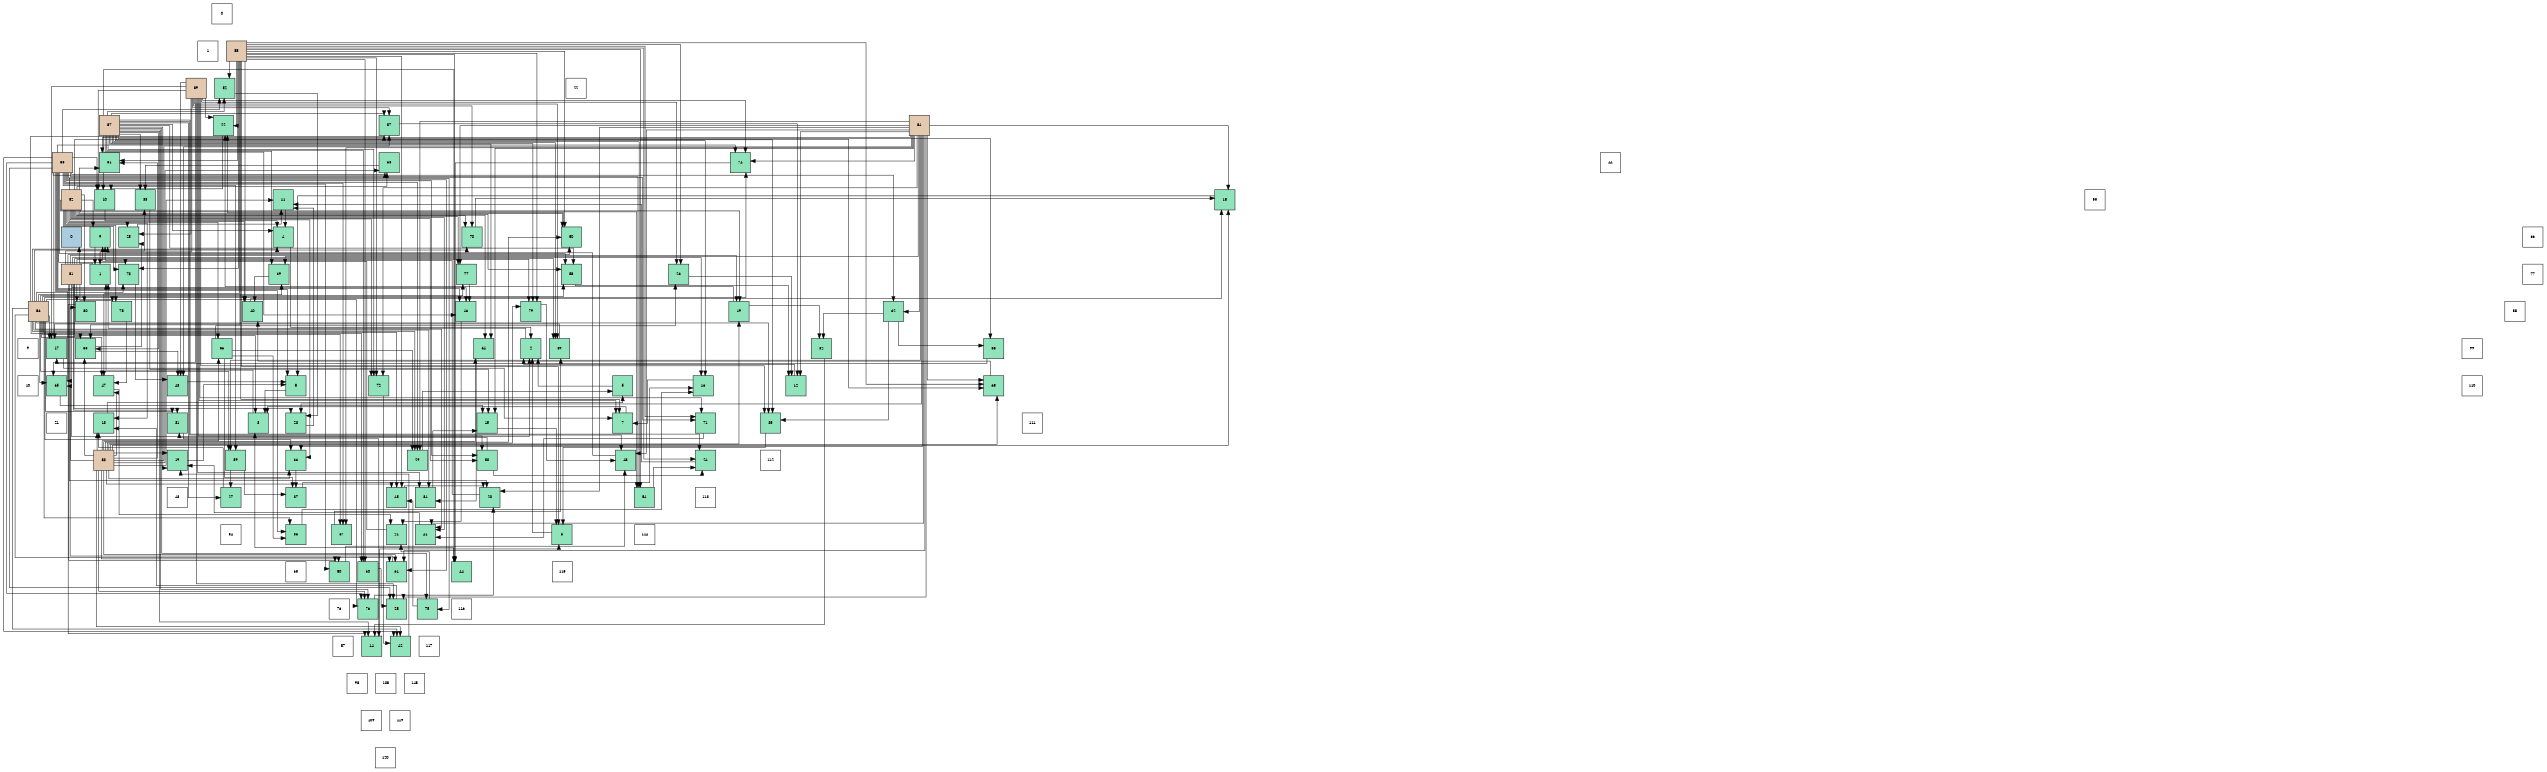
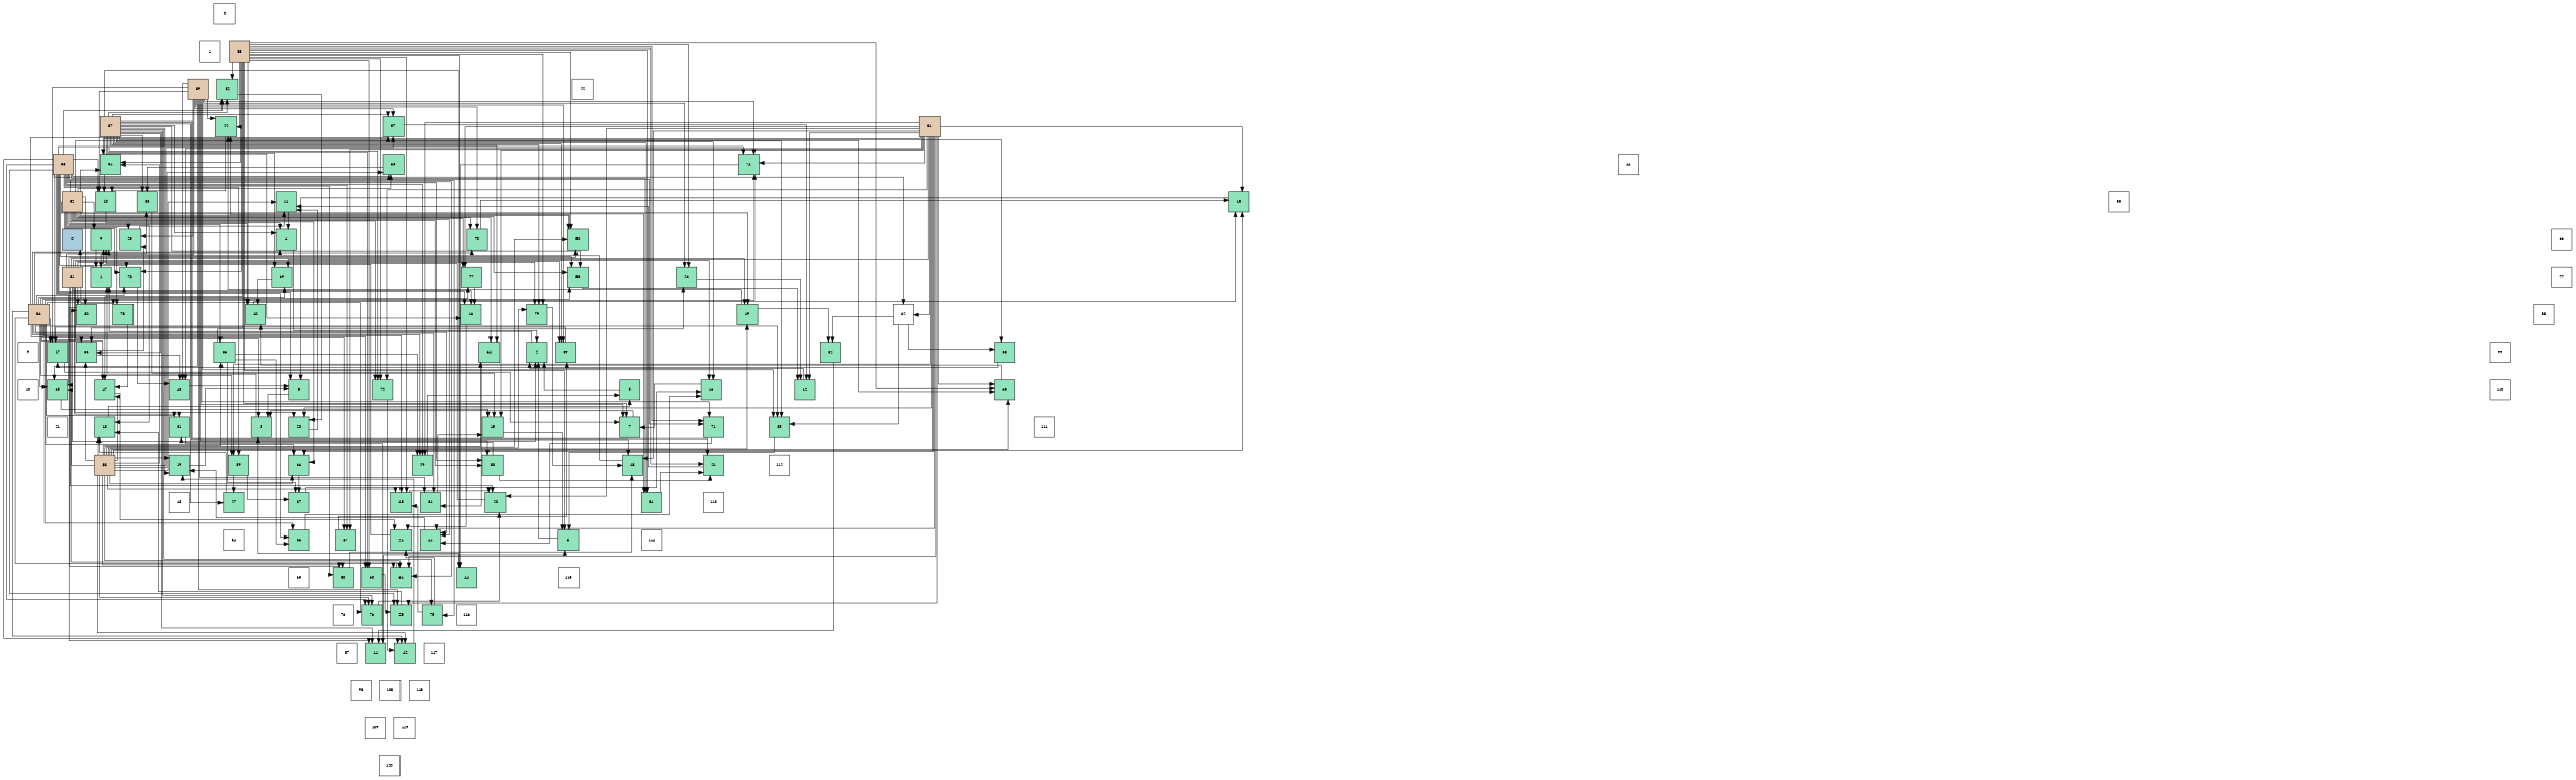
  digraph {
    fontname=Lato
    rank=same
    rankdir=TB
    splines=ortho
    node [fillcolor="#91e3bb" fixedsize=true fontname=Lato fontsize=8 shape=square style=filled]
    edge [constraint=false fontname=Lato style=vis]
    n1 [fillcolor="#ffffff" label=0 width=0.6]
    n2 [fillcolor="#ffffff" label=1 width=0.6]
    n3 [fillcolor="#e3c9af" label=88 width=0.6]
    n4 [fillcolor="#e3c9af" label=89 width=0.6]
    n5 [label=52 width=0.6]
    n6 [label=22 width=0.6]
    n7 [label=26 width=0.6]
    n8 [label=7 width=0.6]
    n9 [label=71 width=0.6]
    n10 [label=51 width=0.6]
    n11 [label=55 width=0.6]
    n12 [label=79 width=0.6]
    n13 [label=72 width=0.6]
    n14 [label=60 width=0.6]
    n15 [label=24 width=0.6]
    n16 [label=54 width=0.6]
    n17 [label=44 width=0.6]
    n18 [label=73 width=0.6]
    n19 [label=40 width=0.6]
    n20 [label=50 width=0.6]
    n21 [label=68 width=0.6]
    n22 [label=47 width=0.6]
    n23 [label=45 width=0.6]
    n24 [fillcolor="#ffffff" label=22 width=0.6]
    n25 [label=6 width=0.6]
    n26 [fillcolor="#e3c9af" label=87 width=0.6]
    n27 [label=10 width=0.6]
    n28 [label=1 width=0.6]
    n29 [label=17 width=0.6]
    n30 [label=65 width=0.6]
    n31 [label=57 width=0.6]
    n32 [label=25 width=0.6]
    n33 [label=74 width=0.6]
    n34 [label=43 width=0.6]
    n35 [label=70 width=0.6]
    n36 [label=39 width=0.6]
    n37 [label=53 width=0.6]
    n38 [label=34 width=0.6]
    n39 [label=28 width=0.6]
    n40 [label=35 width=0.6]
    n41 [label=23 width=0.6]
    n42 [fillcolor="#e3c9af" label=85 width=0.6]
    n43 [label=33 width=0.6]
    n44 [label=4 width=0.6]
    n45 [label=69 width=0.6]
    n46 [label=19 width=0.6]
    n47 [label=46 width=0.6]
    n48 [label=64 width=0.6]
    n49 [label=27 width=0.6]
    n50 [label=58 width=0.6]
    n51 [label=16 width=0.6]
    n52 [label=76 width=0.6]
    n53 [label=38 width=0.6]
    n54 [label=48 width=0.6]
    n55 [label=14 width=0.6]
    n56 [label=75 width=0.6]
    n57 [label=63 width=0.6]
    n58 [label=9 width=0.6]
    n59 [fillcolor="#a9ccde" label=0 width=0.6]
    n60 [label=30 width=0.6]
    n61 [label=78 width=0.6]
    n62 [label=13 width=0.6]
    n63 [fillcolor="#ffffff" label=21 width=0.6]
    n64 [label=15 width=0.6]
    n65 [label=12 width=0.6]
    n66 [label=11 width=0.6]
    n67 [label=18 width=0.6]
    n68 [label=8 width=0.6]
    n69 [label=31 width=0.6]
    n70 [label=3 width=0.6]
    n71 [label=77 width=0.6]
-   n72 [label=62 width=0.6]
+   n72 [fillcolor="#ffffff" label=62 width=0.6]
    n73 [label=49 width=0.6]
    n74 [label=5 width=0.6]
    n75 [label=20 width=0.6]
    n76 [label=41 width=0.6]
    n77 [label=21 width=0.6]
    n78 [label=42 width=0.6]
    n79 [fillcolor="#ffffff" label=112 width=0.6]
    n80 [fillcolor="#e3c9af" label=82 width=0.6]
    n81 [label=59 width=0.6]
    n82 [label=36 width=0.6]
    n83 [label=29 width=0.6]
    n84 [label=67 width=0.6]
    n85 [label=80 width=0.6]
    n86 [label=61 width=0.6]
    n87 [label=2 width=0.6]
    n88 [fillcolor="#ffffff" label=43 width=0.6]
    n89 [fillcolor="#ffffff" label=54 width=0.6]
    n90 [fillcolor="#ffffff" label=87 width=0.6]
    n91 [fillcolor="#ffffff" label=98 width=0.6]
    n92 [fillcolor="#ffffff" label=108 width=0.6]
    n93 [fillcolor="#ffffff" label=113 width=0.6]
    n94 [fillcolor="#ffffff" label=114 width=0.6]
    n95 [fillcolor="#ffffff" label=116 width=0.6]
    n96 [fillcolor="#ffffff" label=117 width=0.6]
    n97 [label=56 width=0.6]
    n98 [label=66 width=0.6]
    n99 [label=37 width=0.6]
    n100 [fillcolor="#ffffff" label=65 width=0.6]
    n101 [fillcolor="#ffffff" label=76 width=0.6]
    n102 [label=32 width=0.6]
    n103 [fillcolor="#ffffff" label=148 width=0.6]
    n104 [fillcolor="#e3c9af" label=81 width=0.6]
    n105 [fillcolor="#e3c9af" label=83 width=0.6]
    n106 [fillcolor="#ffffff" label=111 width=0.6]
    n107 [fillcolor="#e3c9af" label=86 width=0.6]
    n108 [fillcolor="#ffffff" label=9 width=0.6]
    n109 [fillcolor="#ffffff" label=10 width=0.6]
    n110 [fillcolor="#e3c9af" label=84 width=0.6]
    n111 [fillcolor="#ffffff" label=115 width=0.6]
    n112 [fillcolor="#ffffff" label=44 width=0.6]
    n113 [fillcolor="#ffffff" label=55 width=0.6]
    n114 [fillcolor="#ffffff" label=66 width=0.6]
    n115 [fillcolor="#ffffff" label=77 width=0.6]
    n116 [fillcolor="#ffffff" label=88 width=0.6]
    n117 [fillcolor="#ffffff" label=99 width=0.6]
    n118 [fillcolor="#ffffff" label=109 width=0.6]
    n119 [fillcolor="#ffffff" label=110 width=0.6]
    n120 [fillcolor="#ffffff" label=119 width=0.6]
    n121 [fillcolor="#ffffff" label=120 width=0.6]
    n1 -> n2 [constraint=true style=invis]
    n1 -> n3 [constraint=true style=invis]
    n2 -> n4 [constraint=true style=invis]
    n2 -> n5 [constraint=true style=invis]
    n3 -> n5
    n3 -> n5 [constraint=true style=invis]
    n3 -> n6
    n3 -> n7
    n3 -> n8
    n3 -> n9
    n3 -> n10
    n3 -> n11
    n3 -> n12
    n3 -> n13
    n3 -> n14
    n3 -> n15
    n3 -> n16
    n3 -> n17
    n3 -> n18
    n3 -> n19
    n3 -> n20
    n3 -> n21
    n3 -> n22
    n3 -> n23
    n3 -> n24 [constraint=true style=invis]
    n3 -> n25
    n4 -> n6
    n4 -> n6 [constraint=true style=invis]
    n4 -> n7
    n4 -> n8
    n4 -> n9
    n4 -> n26 [constraint=true style=invis]
    n4 -> n27
    n4 -> n28
    n4 -> n29
    n4 -> n30
    n4 -> n31
    n4 -> n32
    n4 -> n33
    n4 -> n34
    n4 -> n35
    n4 -> n36
    n4 -> n37
    n4 -> n38
    n4 -> n39
    n4 -> n40
    n5 -> n6 [constraint=true style=invis]
    n5 -> n31 [constraint=true style=invis]
    n5 -> n41
    n6 -> n10 [constraint=true style=invis]
    n6 -> n27
    n6 -> n57 [constraint=true style=invis]
    n7 -> n65
    n7 -> n72 [constraint=true style=invis]
    n7 -> n73 [constraint=true style=invis]
    n8 -> n37 [constraint=true style=invis]
    n8 -> n54 [constraint=true style=invis]
    n8 -> n70
    n9 -> n15 [constraint=true style=invis]
    n9 -> n54 [constraint=true style=invis]
    n9 -> n76
    n10 -> n27
    n10 -> n27 [constraint=true style=invis]
    n10 -> n43 [constraint=true style=invis]
    n11 -> n22 [constraint=true style=invis]
    n11 -> n32
    n11 -> n34
    n11 -> n34 [constraint=true style=invis]
    n12 -> n36 [constraint=true style=invis]
    n12 -> n54
    n12 -> n87 [constraint=true style=invis]
    n13 -> n41 [constraint=true style=invis]
    n13 -> n64 [constraint=true style=invis]
    n13 -> n78
    n14 -> n39
    n14 -> n39 [constraint=true style=invis]
    n14 -> n52 [constraint=true style=invis]
    n15 -> n16 [constraint=true style=invis]
    n15 -> n66
    n15 -> n93 [constraint=true style=invis]
    n16 -> n15
    n16 -> n25 [constraint=true style=invis]
    n16 -> n94 [constraint=true style=invis]
    n17 -> n56 [constraint=true style=invis]
    n17 -> n70
    n17 -> n95 [constraint=true style=invis]
    n18 -> n19 [constraint=true style=invis]
    n18 -> n34
    n18 -> n61 [constraint=true style=invis]
    n19 -> n48 [constraint=true style=invis]
    n19 -> n67
    n19 -> n97 [constraint=true style=invis]
    n20 -> n6
    n20 -> n7 [constraint=true style=invis]
    n20 -> n50 [constraint=true style=invis]
    n21 -> n19
    n21 -> n40 [constraint=true style=invis]
    n21 -> n106 [constraint=true style=invis]
    n22 -> n62 [constraint=true style=invis]
    n22 -> n69 [constraint=true style=invis]
    n22 -> n77
    n23 -> n75
    n23 -> n77 [constraint=true style=invis]
    n23 -> n84 [constraint=true style=invis]
    n24 -> n31 [constraint=true style=invis]
    n24 -> n110 [constraint=true style=invis]
    n25 -> n17 [constraint=true style=invis]
    n25 -> n87
    n25 -> n111 [constraint=true style=invis]
    n26 -> n5
    n26 -> n10 [constraint=true style=invis]
    n26 -> n11
    n26 -> n12
    n26 -> n13
    n26 -> n14
    n26 -> n15
    n26 -> n16
    n26 -> n17
    n26 -> n31
    n26 -> n36
    n26 -> n40
    n26 -> n42 [constraint=true style=invis]
    n26 -> n43
    n26 -> n44
    n26 -> n45
    n26 -> n46
    n26 -> n47
    n26 -> n48
    n26 -> n49
    n26 -> n50
    n26 -> n51
    n26 -> n52
    n26 -> n53
    n26 -> n54
    n26 -> n55
    n26 -> n56
    n27 -> n32 [constraint=true style=invis]
    n27 -> n44
    n27 -> n58 [constraint=true style=invis]
    n28 -> n59
    n28 -> n60 [constraint=true style=invis]
    n28 -> n61 [constraint=true style=invis]
    n29 -> n8
    n29 -> n22 [constraint=true style=invis]
    n29 -> n30 [constraint=true style=invis]
    n30 -> n62 [constraint=true style=invis]
    n30 -> n63 [constraint=true style=invis]
    n30 -> n64
    n31 -> n33 [constraint=true style=invis]
    n31 -> n57 [constraint=true style=invis]
    n31 -> n65
    n32 -> n18 [constraint=true style=invis]
    n32 -> n45 [constraint=true style=invis]
    n32 -> n66
    n33 -> n17
    n33 -> n66 [constraint=true style=invis]
    n33 -> n67 [constraint=true style=invis]
    n34 -> n68
    n34 -> n69 [constraint=true style=invis]
    n34 -> n70 [constraint=true style=invis]
    n35 -> n50 [constraint=true style=invis]
    n35 -> n67
    n35 -> n71 [constraint=true style=invis]
    n36 -> n29
    n36 -> n51 [constraint=true style=invis]
    n36 -> n74 [constraint=true style=invis]
    n37 -> n15
    n37 -> n38 [constraint=true style=invis]
    n37 -> n69
    n37 -> n75 [constraint=true style=invis]
    n38 -> n64
    n38 -> n76 [constraint=true style=invis]
    n38 -> n77 [constraint=true style=invis]
    n39 -> n55 [constraint=true style=invis]
    n39 -> n62
    n39 -> n78 [constraint=true style=invis]
    n40 -> n15 [constraint=true style=invis]
    n40 -> n25
    n40 -> n79 [constraint=true style=invis]
    n41 -> n66
    n41 -> n83 [constraint=true style=invis]
    n41 -> n98 [constraint=true style=invis]
    n42 -> n5
    n42 -> n11
    n42 -> n16
    n42 -> n18
    n42 -> n27
    n42 -> n27 [constraint=true style=invis]
    n42 -> n30
    n42 -> n33
    n42 -> n37
    n42 -> n39
    n42 -> n47
    n42 -> n50
    n42 -> n52
    n42 -> n56
    n42 -> n57
    n42 -> n68
    n42 -> n72
    n42 -> n78
    n42 -> n80 [constraint=true style=invis]
    n42 -> n81
    n42 -> n82
    n42 -> n83
    n42 -> n84
    n42 -> n85
    n42 -> n86
    n43 -> n32 [constraint=true style=invis]
    n43 -> n44 [constraint=true style=invis]
    n43 -> n64
    n44 -> n45 [constraint=true style=invis]
    n44 -> n71 [constraint=true style=invis]
    n44 -> n87
    n45 -> n19
    n45 -> n19 [constraint=true style=invis]
    n45 -> n47 [constraint=true style=invis]
    n46 -> n49 [constraint=true style=invis]
    n46 -> n68
    n46 -> n88 [constraint=true style=invis]
    n47 -> n48 [constraint=true style=invis]
    n47 -> n77
    n47 -> n87 [constraint=true style=invis]
    n48 -> n13 [constraint=true style=invis]
    n48 -> n38
    n48 -> n68 [constraint=true style=invis]
    n49 -> n62
    n49 -> n82 [constraint=true style=invis]
    n49 -> n89 [constraint=true style=invis]
    n50 -> n12 [constraint=true style=invis]
    n50 -> n65
    n50 -> n73 [constraint=true style=invis]
    n51 -> n8
    n51 -> n8 [constraint=true style=invis]
    n51 -> n9 [constraint=true style=invis]
    n52 -> n55 [constraint=true style=invis]
    n52 -> n75
    n52 -> n90 [constraint=true style=invis]
    n53 -> n21 [constraint=true style=invis]
    n53 -> n29
    n53 -> n65 [constraint=true style=invis]
    n54 -> n16 [constraint=true style=invis]
    n54 -> n58
    n54 -> n75 [constraint=true style=invis]
    n55 -> n25
    n55 -> n91 [constraint=true style=invis]
    n55 -> n92 [constraint=true style=invis]
    n56 -> n23
    n56 -> n77
    n56 -> n78 [constraint=true style=invis]
    n56 -> n96 [constraint=true style=invis]
    n57 -> n43
    n57 -> n43 [constraint=true style=invis]
    n57 -> n66 [constraint=true style=invis]
    n58 -> n18 [constraint=true style=invis]
    n58 -> n28
    n58 -> n28 [constraint=true style=invis]
    n59 -> n28 [constraint=true style=invis]
    n59 -> n104 [constraint=true style=invis]
    n60 -> n11 [constraint=true style=invis]
    n60 -> n29 [constraint=true style=invis]
    n60 -> n55
    n61 -> n11 [constraint=true style=invis]
    n61 -> n22
    n61 -> n97 [constraint=true style=invis]
    n62 -> n46 [constraint=true style=invis]
    n62 -> n74
    n62 -> n105 [constraint=true style=invis]
    n63 -> n105 [constraint=true style=invis]
    n64 -> n25
    n64 -> n37 [constraint=true style=invis]
    n64 -> n83 [constraint=true style=invis]
    n65 -> n9 [constraint=true style=invis]
    n65 -> n40 [constraint=true style=invis]
    n65 -> n87
    n66 -> n35 [constraint=true style=invis]
    n66 -> n44
    n66 -> n44 [constraint=true style=invis]
    n67 -> n20 [constraint=true style=invis]
    n67 -> n35 [constraint=true style=invis]
    n67 -> n68
    n68 -> n41 [constraint=true style=invis]
    n68 -> n70
    n68 -> n70 [constraint=true style=invis]
    n69 -> n46 [constraint=true style=invis]
    n69 -> n55
    n69 -> n81 [constraint=true style=invis]
    n70 -> n28
    n70 -> n81 [constraint=true style=invis]
    n70 -> n98 [constraint=true style=invis]
    n71 -> n12 [constraint=true style=invis]
    n71 -> n47
    n71 -> n47 [constraint=true style=invis]
    n72 -> n40
    n72 -> n53
    n72 -> n53 [constraint=true style=invis]
    n72 -> n102
    n72 -> n102 [constraint=true style=invis]
    n73 -> n6
    n73 -> n36 [constraint=true style=invis]
    n73 -> n102
    n73 -> n102 [constraint=true style=invis]
    n74 -> n8 [constraint=true style=invis]
    n74 -> n64 [constraint=true style=invis]
    n74 -> n87
    n75 -> n25 [constraint=true style=invis]
    n75 -> n58
    n75 -> n76 [constraint=true style=invis]
    n76 -> n17 [constraint=true style=invis]
    n76 -> n46
    n76 -> n86 [constraint=true style=invis]
    n77 -> n14 [constraint=true style=invis]
    n77 -> n58
    n77 -> n86 [constraint=true style=invis]
    n78 -> n46
    n78 -> n92 [constraint=true style=invis]
    n78 -> n103 [constraint=true style=invis]
    n79 -> n93 [constraint=true style=invis]
    n80 -> n9
    n80 -> n10
    n80 -> n13
    n80 -> n16
    n80 -> n18
    n80 -> n19
    n80 -> n20
    n80 -> n21
    n80 -> n32
    n80 -> n35
    n80 -> n37
    n80 -> n48
    n80 -> n50
    n80 -> n57
    n80 -> n58
    n80 -> n58 [constraint=true style=invis]
    n80 -> n59 [constraint=true style=invis]
    n80 -> n60
    n80 -> n61
    n80 -> n62
    n80 -> n71
    n80 -> n73
    n80 -> n76
    n80 -> n97
    n80 -> n98
    n81 -> n49
    n81 -> n49 [constraint=true style=invis]
    n81 -> n99
    n81 -> n99 [constraint=true style=invis]
    n82 -> n51
    n82 -> n85 [constraint=true style=invis]
    n82 -> n100 [constraint=true style=invis]
    n83 -> n23 [constraint=true style=invis]
    n83 -> n38 [constraint=true style=invis]
    n83 -> n74
    n84 -> n14 [constraint=true style=invis]
    n84 -> n36
    n84 -> n85 [constraint=true style=invis]
    n85 -> n52 [constraint=true style=invis]
    n85 -> n54
    n85 -> n101 [constraint=true style=invis]
    n86 -> n39 [constraint=true style=invis]
    n86 -> n56 [constraint=true style=invis]
    n86 -> n60
    n87 -> n13 [constraint=true style=invis]
    n87 -> n28
    n87 -> n74 [constraint=true style=invis]
    n88 -> n89 [constraint=true style=invis]
    n89 -> n100 [constraint=true style=invis]
    n90 -> n91 [constraint=true style=invis]
    n91 -> n118 [constraint=true style=invis]
    n92 -> n118 [constraint=true style=invis]
    n92 -> n120 [constraint=true style=invis]
    n93 -> n94 [constraint=true style=invis]
    n94 -> n111 [constraint=true style=invis]
    n95 -> n96 [constraint=true style=invis]
    n96 -> n103 [constraint=true style=invis]
    n97 -> n7
    n97 -> n34 [constraint=true style=invis]
    n97 -> n68 [constraint=true style=invis]
    n97 -> n82
    n97 -> n83
    n97 -> n99
    n98 -> n23 [constraint=true style=invis]
    n98 -> n99
    n98 -> n99 [constraint=true style=invis]
    n99 -> n51
    n99 -> n82 [constraint=true style=invis]
    n99 -> n84 [constraint=true style=invis]
    n100 -> n101 [constraint=true style=invis]
    n101 -> n90 [constraint=true style=invis]
    n102 -> n51 [constraint=true style=invis]
    n102 -> n55
    n102 -> n65 [constraint=true style=invis]
    n103 -> n120 [constraint=true style=invis]
    n104 -> n12
    n104 -> n20
    n104 -> n36
    n104 -> n41
    n104 -> n43
    n104 -> n47
    n104 -> n51
    n104 -> n60
    n104 -> n60 [constraint=true style=invis]
    n104 -> n61
    n104 -> n69
    n104 -> n70
    n104 -> n73
    n104 -> n75
    n104 -> n85
    n104 -> n87
    n104 -> n107 [constraint=true style=invis]
    n105 -> n10
    n105 -> n11
    n105 -> n12
    n105 -> n20
    n105 -> n21
    n105 -> n22
    n105 -> n23
    n105 -> n30
    n105 -> n31
    n105 -> n46
    n105 -> n48
    n105 -> n52
    n105 -> n57
    n105 -> n62
    n105 -> n66
    n105 -> n67
    n105 -> n73
    n105 -> n78
    n105 -> n85
    n105 -> n86
    n105 -> n88 [constraint=true style=invis]
    n105 -> n97
    n105 -> n98
    n106 -> n79 [constraint=true style=invis]
    n107 -> n14
    n107 -> n18
    n107 -> n22
    n107 -> n23
    n107 -> n29
    n107 -> n29 [constraint=true style=invis]
    n107 -> n30
    n107 -> n31
    n107 -> n33
    n107 -> n35
    n107 -> n38
    n107 -> n40
    n107 -> n44
    n107 -> n45
    n107 -> n50
    n107 -> n52
    n107 -> n69
    n107 -> n71
    n107 -> n76
    n107 -> n78
    n107 -> n81
    n107 -> n82
    n107 -> n83
    n107 -> n84
    n107 -> n86
    n107 -> n98
    n107 -> n108 [constraint=true style=invis]
    n108 -> n30 [constraint=true style=invis]
    n108 -> n109 [constraint=true style=invis]
    n109 -> n63 [constraint=true style=invis]
    n110 -> n10
    n110 -> n13
    n110 -> n21
    n110 -> n33
    n110 -> n33 [constraint=true style=invis]
    n110 -> n34
    n110 -> n39
    n110 -> n41
    n110 -> n45
    n110 -> n54
    n110 -> n64
    n110 -> n65
    n110 -> n67
    n110 -> n71
    n110 -> n72
    n110 -> n75
    n110 -> n76
    n110 -> n81
    n110 -> n83
    n110 -> n84
    n110 -> n86
    n110 -> n98
    n110 -> n112 [constraint=true style=invis]
    n111 -> n95 [constraint=true style=invis]
    n112 -> n67 [constraint=true style=invis]
    n112 -> n113 [constraint=true style=invis]
    n113 -> n20 [constraint=true style=invis]
    n113 -> n114 [constraint=true style=invis]
    n114 -> n7 [constraint=true style=invis]
    n114 -> n115 [constraint=true style=invis]
    n115 -> n72 [constraint=true style=invis]
    n115 -> n116 [constraint=true style=invis]
    n116 -> n53 [constraint=true style=invis]
    n116 -> n117 [constraint=true style=invis]
    n117 -> n21 [constraint=true style=invis]
    n117 -> n119 [constraint=true style=invis]
    n118 -> n121 [constraint=true style=invis]
    n119 -> n106 [constraint=true style=invis]
    n120 -> n121 [constraint=true style=invis]
  }
